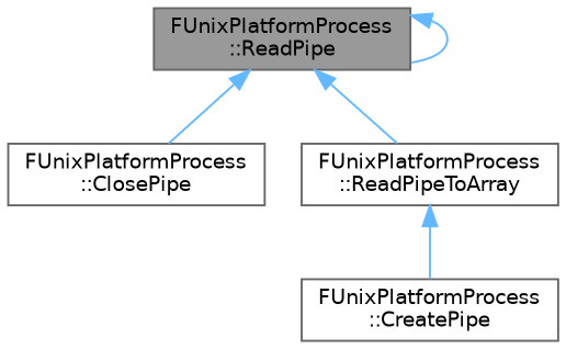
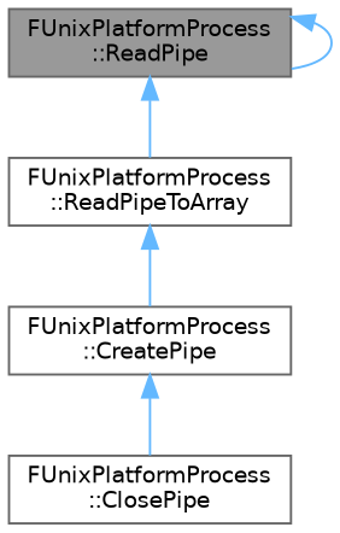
  digraph {
    fontname="DejaVu Sans"
    rankdir=TB
    node [color=grey40 fillcolor=white fontname="DejaVu Sans" fontsize=10 shape=box style=filled]
    edge [color=steelblue1 dir=back fontname="DejaVu Sans" fontsize=10 labelfontname=Helvetica labelfontsize=10 style=solid]
    n1 [color=gray40 fillcolor=grey60 fontcolor=black height=0.2 label="FUnixPlatformProcess\l::ReadPipe" width=0.4]
    n2 [height=0.2 label="FUnixPlatformProcess\l::ClosePipe" width=0.4]
    n3 [height=0.2 label="FUnixPlatformProcess\l::ReadPipeToArray" width=0.4]
    n4 [height=0.2 label="FUnixPlatformProcess\l::CreatePipe" width=0.4]
    n1 -> n1
-   n1 -> n2
+   n4 -> n2
    n1 -> n3
    n3 -> n4
  }
